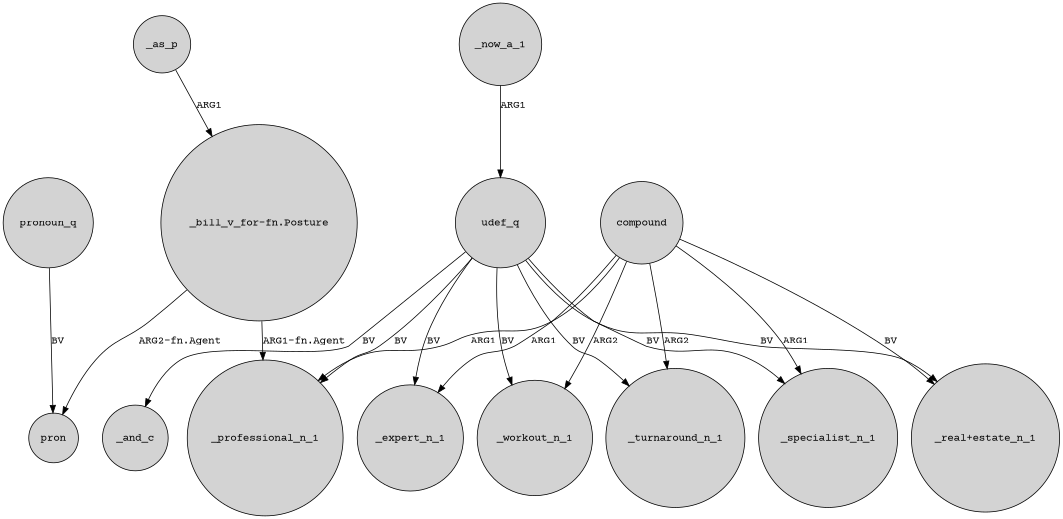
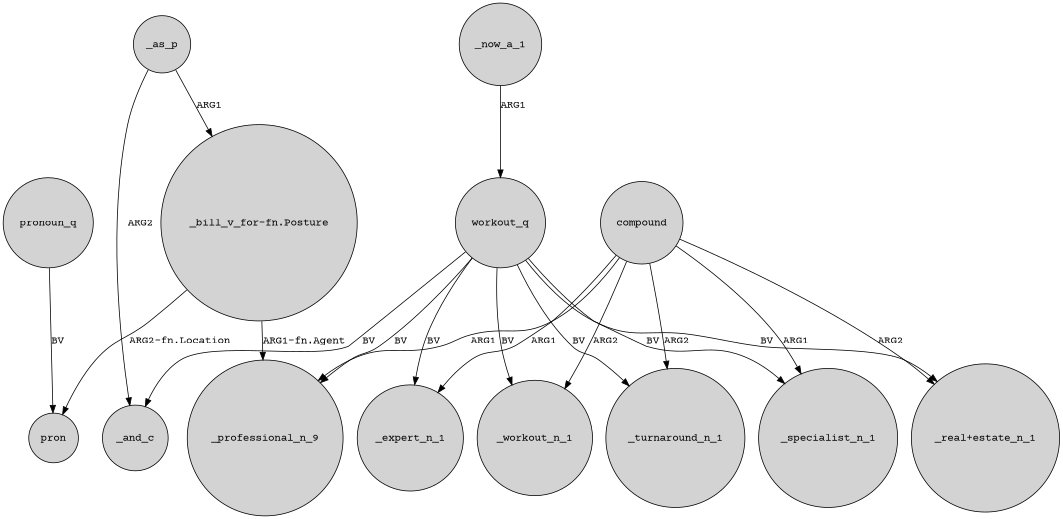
  digraph {
    fontname="Courier Prime"
    node [fontname="Courier Prime" shape=circle style=filled]
    edge [fontname="Courier Prime"]
    _as_p
    "_bill_v_for-fn.Posture"
    _and_c
    pron
-   _professional_n_1
+   _professional_n_1 [label=_professional_n_9]
    compound
    _specialist_n_1
    _expert_n_1
    _workout_n_1
    _turnaround_n_1
    "_real+estate_n_1"
-   udef_q
+   udef_q [label=workout_q]
    _now_a_1
    pronoun_q
    _as_p -> "_bill_v_for-fn.Posture" [label=ARG1]
-   "_bill_v_for-fn.Posture" -> pron [label="ARG2-fn.Agent"]
+   _as_p -> _and_c [label=ARG2]
+   "_bill_v_for-fn.Posture" -> pron [label="ARG2-fn.Location"]
    "_bill_v_for-fn.Posture" -> _professional_n_1 [label="ARG1-fn.Agent"]
    compound -> _professional_n_1 [label=ARG1]
    compound -> _specialist_n_1 [label=ARG1]
    compound -> _expert_n_1 [label=ARG1]
    compound -> _workout_n_1 [label=ARG2]
    compound -> _turnaround_n_1 [label=ARG2]
-   compound -> "_real+estate_n_1" [label=BV]
+   compound -> "_real+estate_n_1" [label=ARG2]
    udef_q -> _and_c [label=BV]
    udef_q -> _professional_n_1 [label=BV]
    udef_q -> _specialist_n_1 [label=BV]
    udef_q -> _expert_n_1 [label=BV]
    udef_q -> _workout_n_1 [label=BV]
    udef_q -> _turnaround_n_1 [label=BV]
    udef_q -> "_real+estate_n_1" [label=BV]
    _now_a_1 -> udef_q [label=ARG1]
    pronoun_q -> pron [label=BV]
  }
